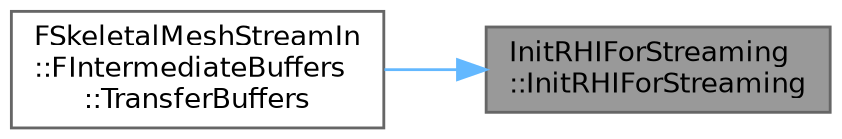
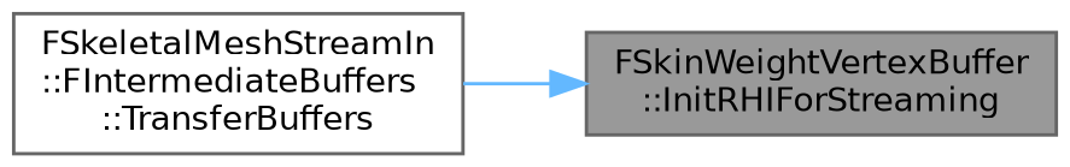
  digraph {
    rankdir=RL
    node [fontname=Helvetica fontsize=10 shape=box style=filled]
-   n1 [color=gray40 fillcolor=grey60 fontcolor=black height=0.2 label="InitRHIForStreaming\l::InitRHIForStreaming" width=0.4]
+   n1 [color=gray40 fillcolor=grey60 fontcolor=black height=0.2 label="FSkinWeightVertexBuffer\l::InitRHIForStreaming" width=0.4]
    n2 [color=grey40 fillcolor=white height=0.2 label="FSkeletalMeshStreamIn\l::FIntermediateBuffers\l::TransferBuffers" width=0.4]
    n1 -> n2 [color=steelblue1 dir=back fontname=Helvetica fontsize=10 labelfontname=Helvetica labelfontsize=10 style=solid]
  }
